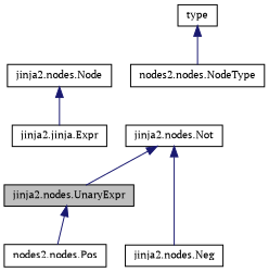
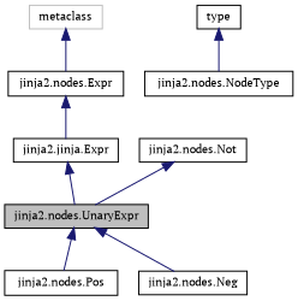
  digraph {
    fontname="PT Serif"
    node [color=black fillcolor=white fontname="PT Serif" fontsize=10 shape=record style=filled]
    edge [color=midnightblue dir=back fontname="PT Serif" fontsize=10 labelfontname=Helvetica labelfontsize=10 style=solid]
    n1 [fillcolor=grey75 fontcolor=black height=0.2 label="jinja2.nodes.UnaryExpr" width=0.4]
    n2 [height=0.2 label="jinja2.nodes.Neg" width=0.4]
-   n3 [height=0.2 label="nodes2.nodes.Pos" width=0.4]
+   n3 [height=0.2 label="jinja2.nodes.Pos" width=0.4]
    n4 [height=0.2 label="jinja2.nodes.Not" width=0.4]
    n5 [height=0.2 label="jinja2.jinja.Expr" width=0.4]
-   n6 [height=0.2 label="jinja2.nodes.Node" width=0.4]
-   n8 [height=0.2 label="nodes2.nodes.NodeType" width=0.4]
+   n6 [height=0.2 label="jinja2.nodes.Expr" width=0.4]
+   n7 [color=grey75 height=0.2 label=metaclass width=0.4]
+   n8 [height=0.2 label="jinja2.nodes.NodeType" width=0.4]
    n9 [height=0.2 label=type width=0.4]
-   n4 -> n2
+   n1 -> n2
    n1 -> n3
    n4 -> n1
+   n5 -> n1
    n6 -> n5
+   n7 -> n6
    n9 -> n8
  }
